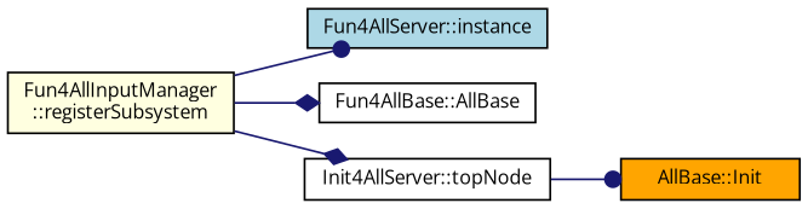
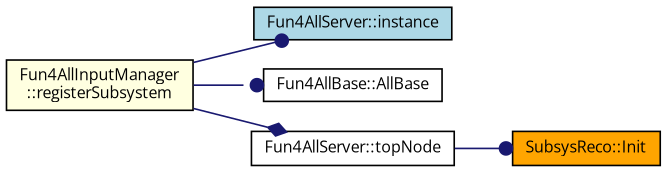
  digraph {
    fontname="Open Sans"
    rankdir=LR
    node [color=black fillcolor=white fontname="Open Sans" fontsize=10 shape=record style=filled]
    edge [arrowhead=dot color=midnightblue fontname="Open Sans" fontsize=10 labelfontname=FreeSans labelfontsize=10 style=solid]
    n1 [fillcolor=lightyellow fontcolor=black height=0.2 label="Fun4AllInputManager\l::registerSubsystem" width=0.4]
    n2 [fillcolor=lightblue height=0.2 label="Fun4AllServer::instance" width=0.4]
    n3 [height=0.2 label="Fun4AllBase::AllBase" width=0.4]
-   n4 [height=0.2 label="Init4AllServer::topNode" width=0.4]
-   n5 [fillcolor=orange height=0.2 label="AllBase::Init" width=0.4]
+   n4 [height=0.2 label="Fun4AllServer::topNode" width=0.4]
+   n5 [fillcolor=orange height=0.2 label="SubsysReco::Init" width=0.4]
    n1 -> n2
-   n1 -> n3 [arrowhead=diamond]
+   n1 -> n3
    n1 -> n4 [arrowhead=diamond]
    n4 -> n5
  }
